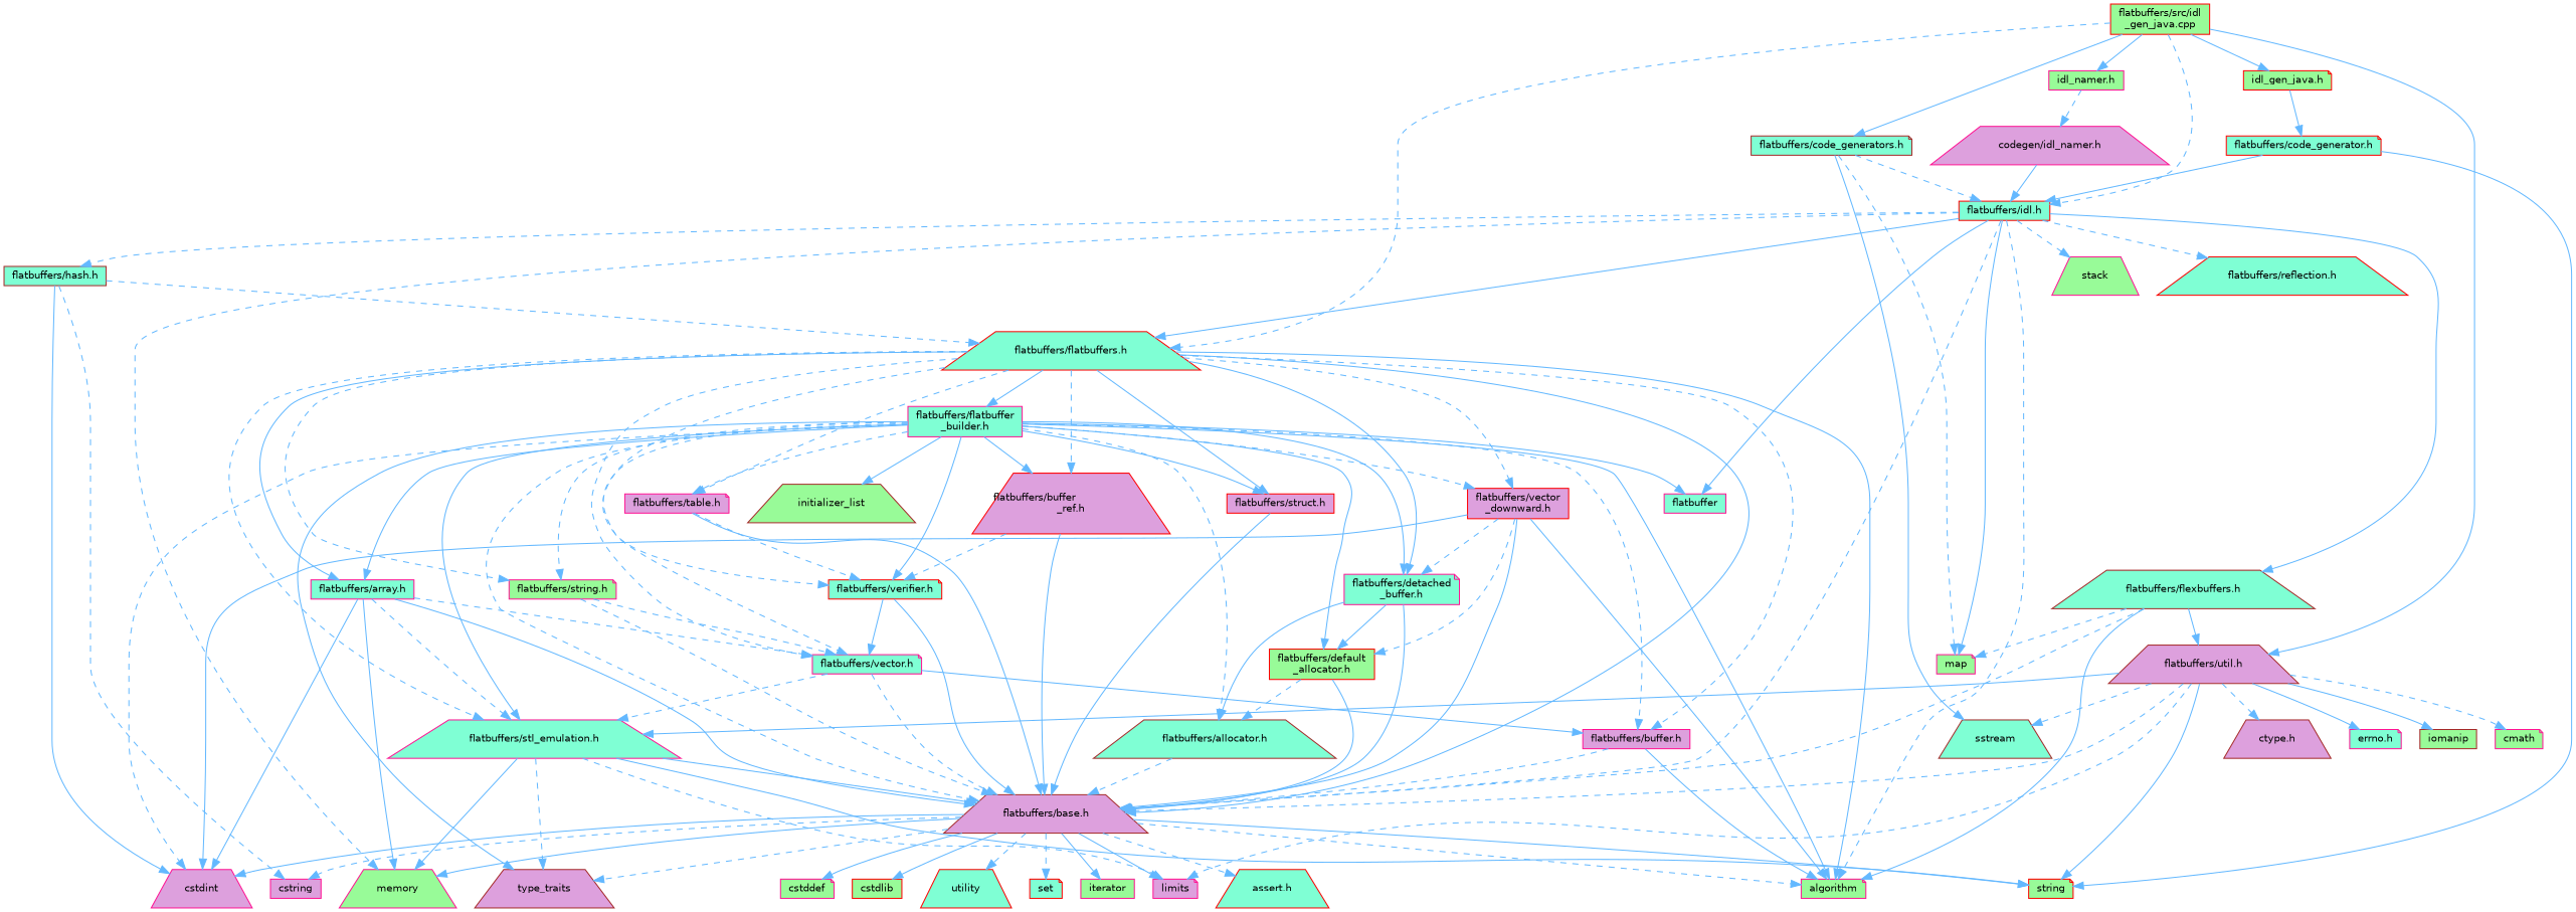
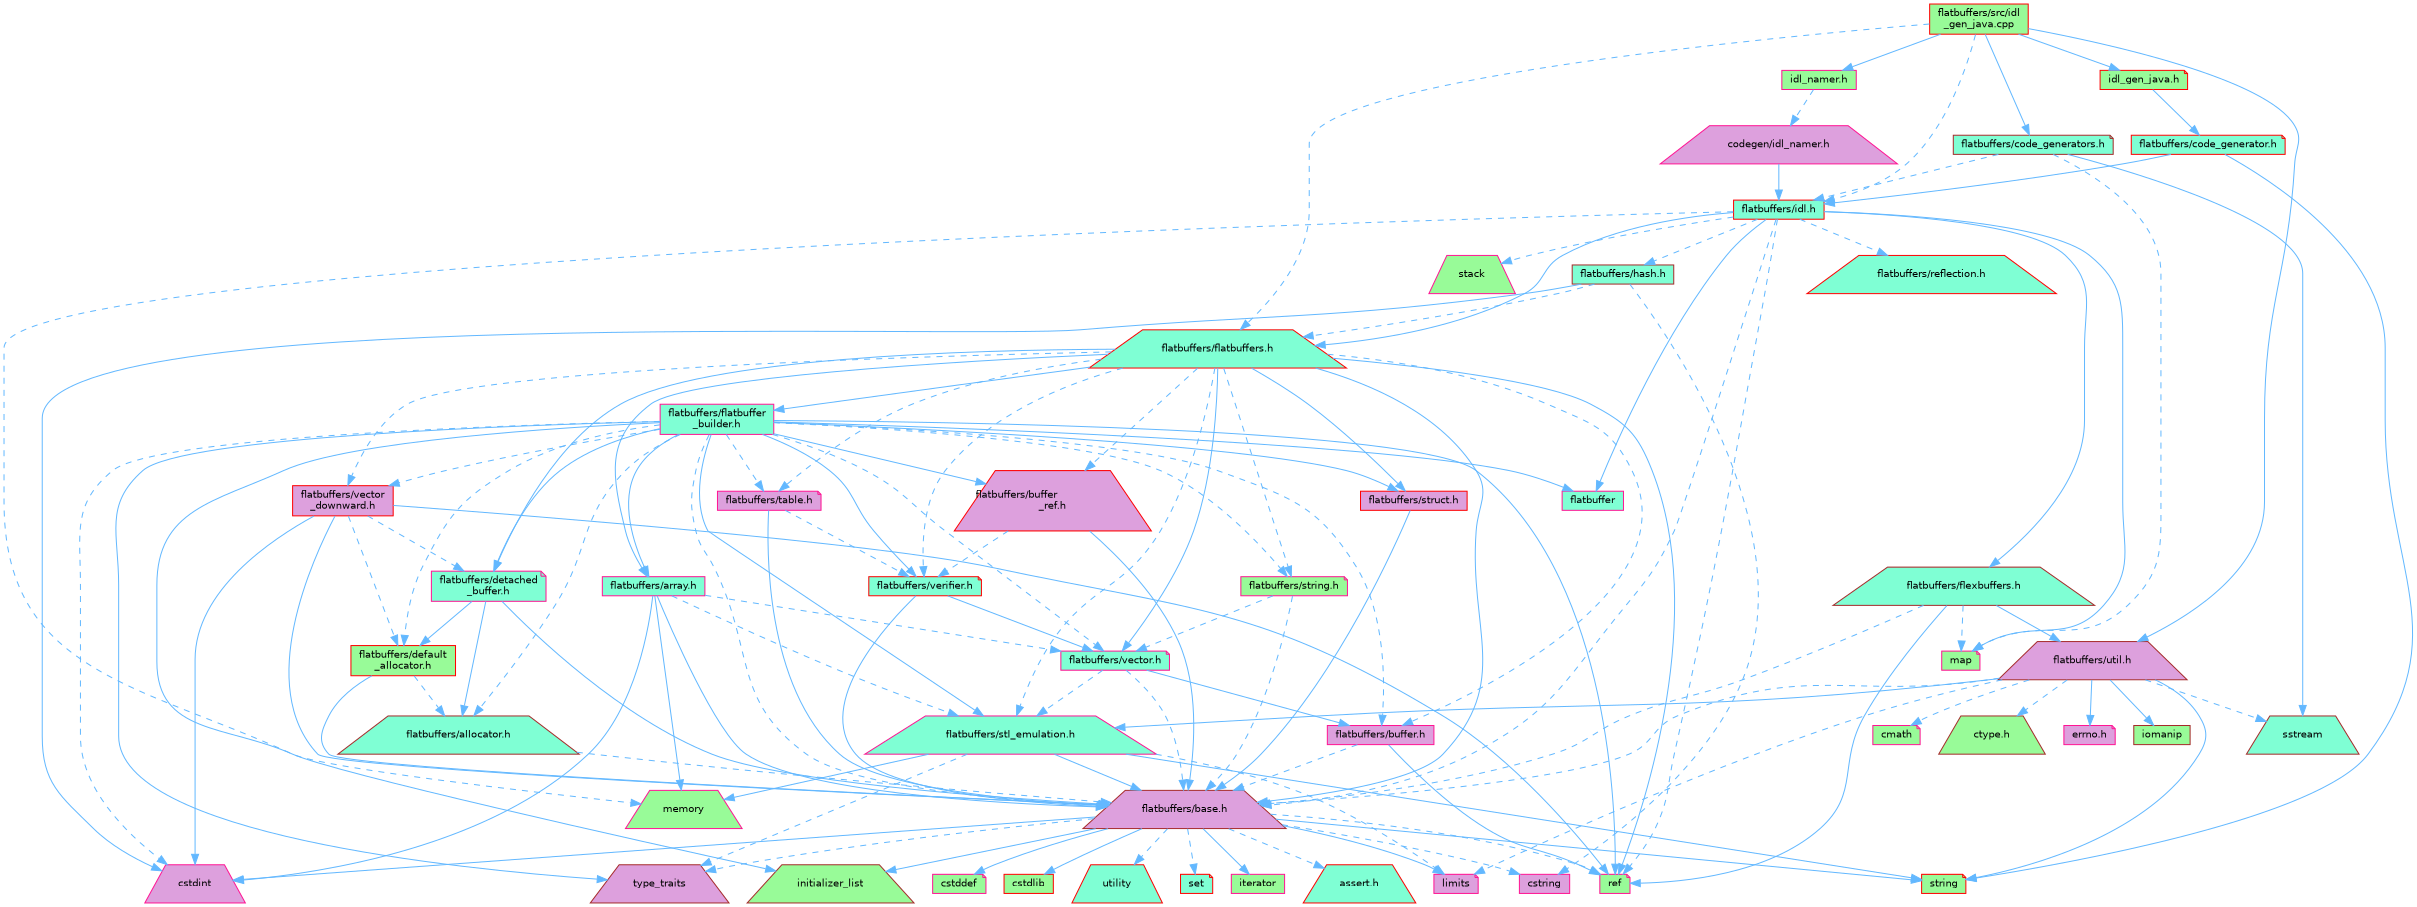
  digraph {
    node [color=deeppink fillcolor=aquamarine fontname=Helvetica fontsize=10 shape=trapezium style=filled]
    edge [color=steelblue1 fontname=Helvetica fontsize=10 labelfontname=Helvetica labelfontsize=10 style=solid]
    n1 [color=red fillcolor=palegreen fontcolor=black height=0.2 label="flatbuffers/src/idl\l_gen_java.cpp" shape=box width=0.4]
    n2 [color=red fillcolor=palegreen height=0.2 label="idl_gen_java.h" shape=note width=0.4]
    n3 [color=red height=0.2 label="flatbuffers/idl.h" shape=box width=0.4]
    n4 [color=red height=0.2 label="flatbuffers/flatbuffers.h" width=0.4]
    n5 [color=brown fillcolor=plum height=0.2 label="flatbuffers/util.h" width=0.4]
    n6 [color=brown height=0.2 label="flatbuffers/code_generators.h" shape=note width=0.4]
    n7 [fillcolor=palegreen height=0.2 label="idl_namer.h" shape=box width=0.4]
    n8 [color=red height=0.2 label="flatbuffers/code_generator.h" shape=note width=0.4]
-   n9 [fillcolor=palegreen height=0.2 label=algorithm shape=note width=0.4]
+   n9 [fillcolor=palegreen height=0.2 label=ref shape=note width=0.4]
    n10 [height=0.2 label=flatbuffer shape=box width=0.4]
    n11 [fillcolor=palegreen height=0.2 label=map shape=note width=0.4]
    n12 [fillcolor=palegreen height=0.2 label=memory width=0.4]
    n13 [fillcolor=palegreen height=0.2 label=stack width=0.4]
    n14 [color=brown fillcolor=plum height=0.2 label="flatbuffers/base.h" width=0.4]
    n15 [color=brown height=0.2 label="flatbuffers/flexbuffers.h" width=0.4]
    n16 [color=brown height=0.2 label="flatbuffers/hash.h" shape=box width=0.4]
    n17 [color=red height=0.2 label="flatbuffers/reflection.h" width=0.4]
    n18 [height=0.2 label="flatbuffers/array.h" shape=box width=0.4]
    n19 [height=0.2 label="flatbuffers/stl_emulation.h" width=0.4]
    n20 [height=0.2 label="flatbuffers/vector.h" shape=note width=0.4]
    n21 [fillcolor=plum height=0.2 label="flatbuffers/buffer.h" shape=box width=0.4]
    n22 [color=red fillcolor=plum height=0.2 label="flatbuffers/buffer\l_ref.h" width=0.4]
    n23 [color=red height=0.2 label="flatbuffers/verifier.h" shape=note width=0.4]
    n24 [height=0.2 label="flatbuffers/detached\l_buffer.h" shape=note width=0.4]
    n25 [height=0.2 label="flatbuffers/flatbuffer\l_builder.h" shape=box width=0.4]
    n26 [fillcolor=palegreen height=0.2 label="flatbuffers/string.h" shape=note width=0.4]
    n27 [color=red fillcolor=plum height=0.2 label="flatbuffers/struct.h" shape=box width=0.4]
    n28 [fillcolor=plum height=0.2 label="flatbuffers/table.h" shape=note width=0.4]
    n29 [color=red fillcolor=plum height=0.2 label="flatbuffers/vector\l_downward.h" shape=box width=0.4]
    n30 [color=red fillcolor=palegreen height=0.2 label=string shape=note width=0.4]
    n31 [fillcolor=plum height=0.2 label=limits shape=note width=0.4]
-   n32 [color=brown fillcolor=plum height=0.2 label="ctype.h" width=0.4]
-   n33 [height=0.2 label="errno.h" shape=note width=0.4]
+   n32 [color=brown fillcolor=palegreen height=0.2 label="ctype.h" width=0.4]
+   n33 [fillcolor=plum height=0.2 label="errno.h" shape=note width=0.4]
    n34 [color=brown fillcolor=palegreen height=0.2 label=iomanip shape=box width=0.4]
    n35 [color=brown height=0.2 label=sstream width=0.4]
    n36 [fillcolor=palegreen height=0.2 label=cmath shape=note width=0.4]
    n37 [fillcolor=plum height=0.2 label="codegen/idl_namer.h" width=0.4]
    n38 [color=red height=0.2 label="assert.h" width=0.4]
    n39 [fillcolor=plum height=0.2 label=cstdint width=0.4]
    n40 [fillcolor=palegreen height=0.2 label=cstddef shape=note width=0.4]
    n41 [color=red fillcolor=palegreen height=0.2 label=cstdlib shape=box width=0.4]
    n42 [fillcolor=plum height=0.2 label=cstring shape=box width=0.4]
    n43 [color=red height=0.2 label=utility width=0.4]
    n44 [color=brown fillcolor=plum height=0.2 label=type_traits width=0.4]
    n45 [color=red height=0.2 label=set shape=note width=0.4]
    n46 [fillcolor=palegreen height=0.2 label=iterator shape=box width=0.4]
    n47 [color=brown height=0.2 label="flatbuffers/allocator.h" width=0.4]
    n48 [color=red fillcolor=palegreen height=0.2 label="flatbuffers/default\l_allocator.h" shape=box width=0.4]
    n49 [color=brown fillcolor=palegreen height=0.2 label=initializer_list width=0.4]
    n1 -> n2
    n1 -> n3 [style=dashed]
    n1 -> n4 [style=dashed]
    n1 -> n5
    n1 -> n6
    n1 -> n7
    n2 -> n8
    n3 -> n4
    n3 -> n9 [style=dashed]
    n3 -> n10
    n3 -> n11
    n3 -> n12 [style=dashed]
    n3 -> n13 [style=dashed]
    n3 -> n14 [style=dashed]
    n3 -> n15
    n3 -> n16 [style=dashed]
    n3 -> n17 [style=dashed]
    n4 -> n9
    n4 -> n14
    n4 -> n18
    n4 -> n19 [style=dashed]
-   n4 -> n20 [style=dashed]
+   n4 -> n20
    n4 -> n21 [style=dashed]
    n4 -> n22 [style=dashed]
    n4 -> n23 [style=dashed]
    n4 -> n24
    n4 -> n25
    n4 -> n26 [style=dashed]
    n4 -> n27
    n4 -> n28 [style=dashed]
    n4 -> n29 [style=dashed]
    n5 -> n14 [style=dashed]
    n5 -> n19
    n5 -> n30
    n5 -> n31 [style=dashed]
    n5 -> n32 [style=dashed]
    n5 -> n33
    n5 -> n34
    n5 -> n35 [style=dashed]
    n5 -> n36 [style=dashed]
    n6 -> n3 [style=dashed]
    n6 -> n11 [style=dashed]
    n6 -> n35
    n7 -> n37 [style=dashed]
    n8 -> n3
    n8 -> n30
    n14 -> n9 [style=dashed]
-   n14 -> n12
+   n14 -> n49
    n14 -> n30
    n14 -> n31
    n14 -> n38 [style=dashed]
    n14 -> n39
    n14 -> n40
    n14 -> n41
    n14 -> n42 [style=dashed]
    n14 -> n43 [style=dashed]
    n14 -> n44 [style=dashed]
    n14 -> n45 [style=dashed]
    n14 -> n46
    n15 -> n5
    n15 -> n9
    n15 -> n11 [style=dashed]
    n15 -> n14 [style=dashed]
    n16 -> n4 [style=dashed]
    n16 -> n39
    n16 -> n42 [style=dashed]
    n18 -> n12
    n18 -> n14
    n18 -> n19 [style=dashed]
    n18 -> n20 [style=dashed]
    n18 -> n39
    n19 -> n12
    n19 -> n14
    n19 -> n30
    n19 -> n31 [style=dashed]
    n19 -> n44 [style=dashed]
    n20 -> n14 [style=dashed]
    n20 -> n19 [style=dashed]
    n20 -> n21
    n21 -> n9
    n21 -> n14 [style=dashed]
    n22 -> n14
    n22 -> n23 [style=dashed]
    n23 -> n14
    n23 -> n20
    n24 -> n14
    n24 -> n47
    n24 -> n48
    n25 -> n9
    n25 -> n10
    n25 -> n14 [style=dashed]
    n25 -> n18
    n25 -> n19
    n25 -> n20 [style=dashed]
    n25 -> n21 [style=dashed]
    n25 -> n22
    n25 -> n23
    n25 -> n24
    n25 -> n26 [style=dashed]
    n25 -> n27
    n25 -> n28 [style=dashed]
    n25 -> n29 [style=dashed]
    n25 -> n39 [style=dashed]
    n25 -> n44
    n25 -> n47 [style=dashed]
-   n25 -> n48
+   n25 -> n48 [style=dashed]
    n25 -> n49
    n26 -> n14 [style=dashed]
    n26 -> n20 [style=dashed]
    n27 -> n14
    n28 -> n14
    n28 -> n23 [style=dashed]
    n29 -> n9
    n29 -> n14
    n29 -> n24 [style=dashed]
    n29 -> n39
    n29 -> n48 [style=dashed]
    n37 -> n3
    n47 -> n14 [style=dashed]
    n48 -> n14
    n48 -> n47 [style=dashed]
  }
